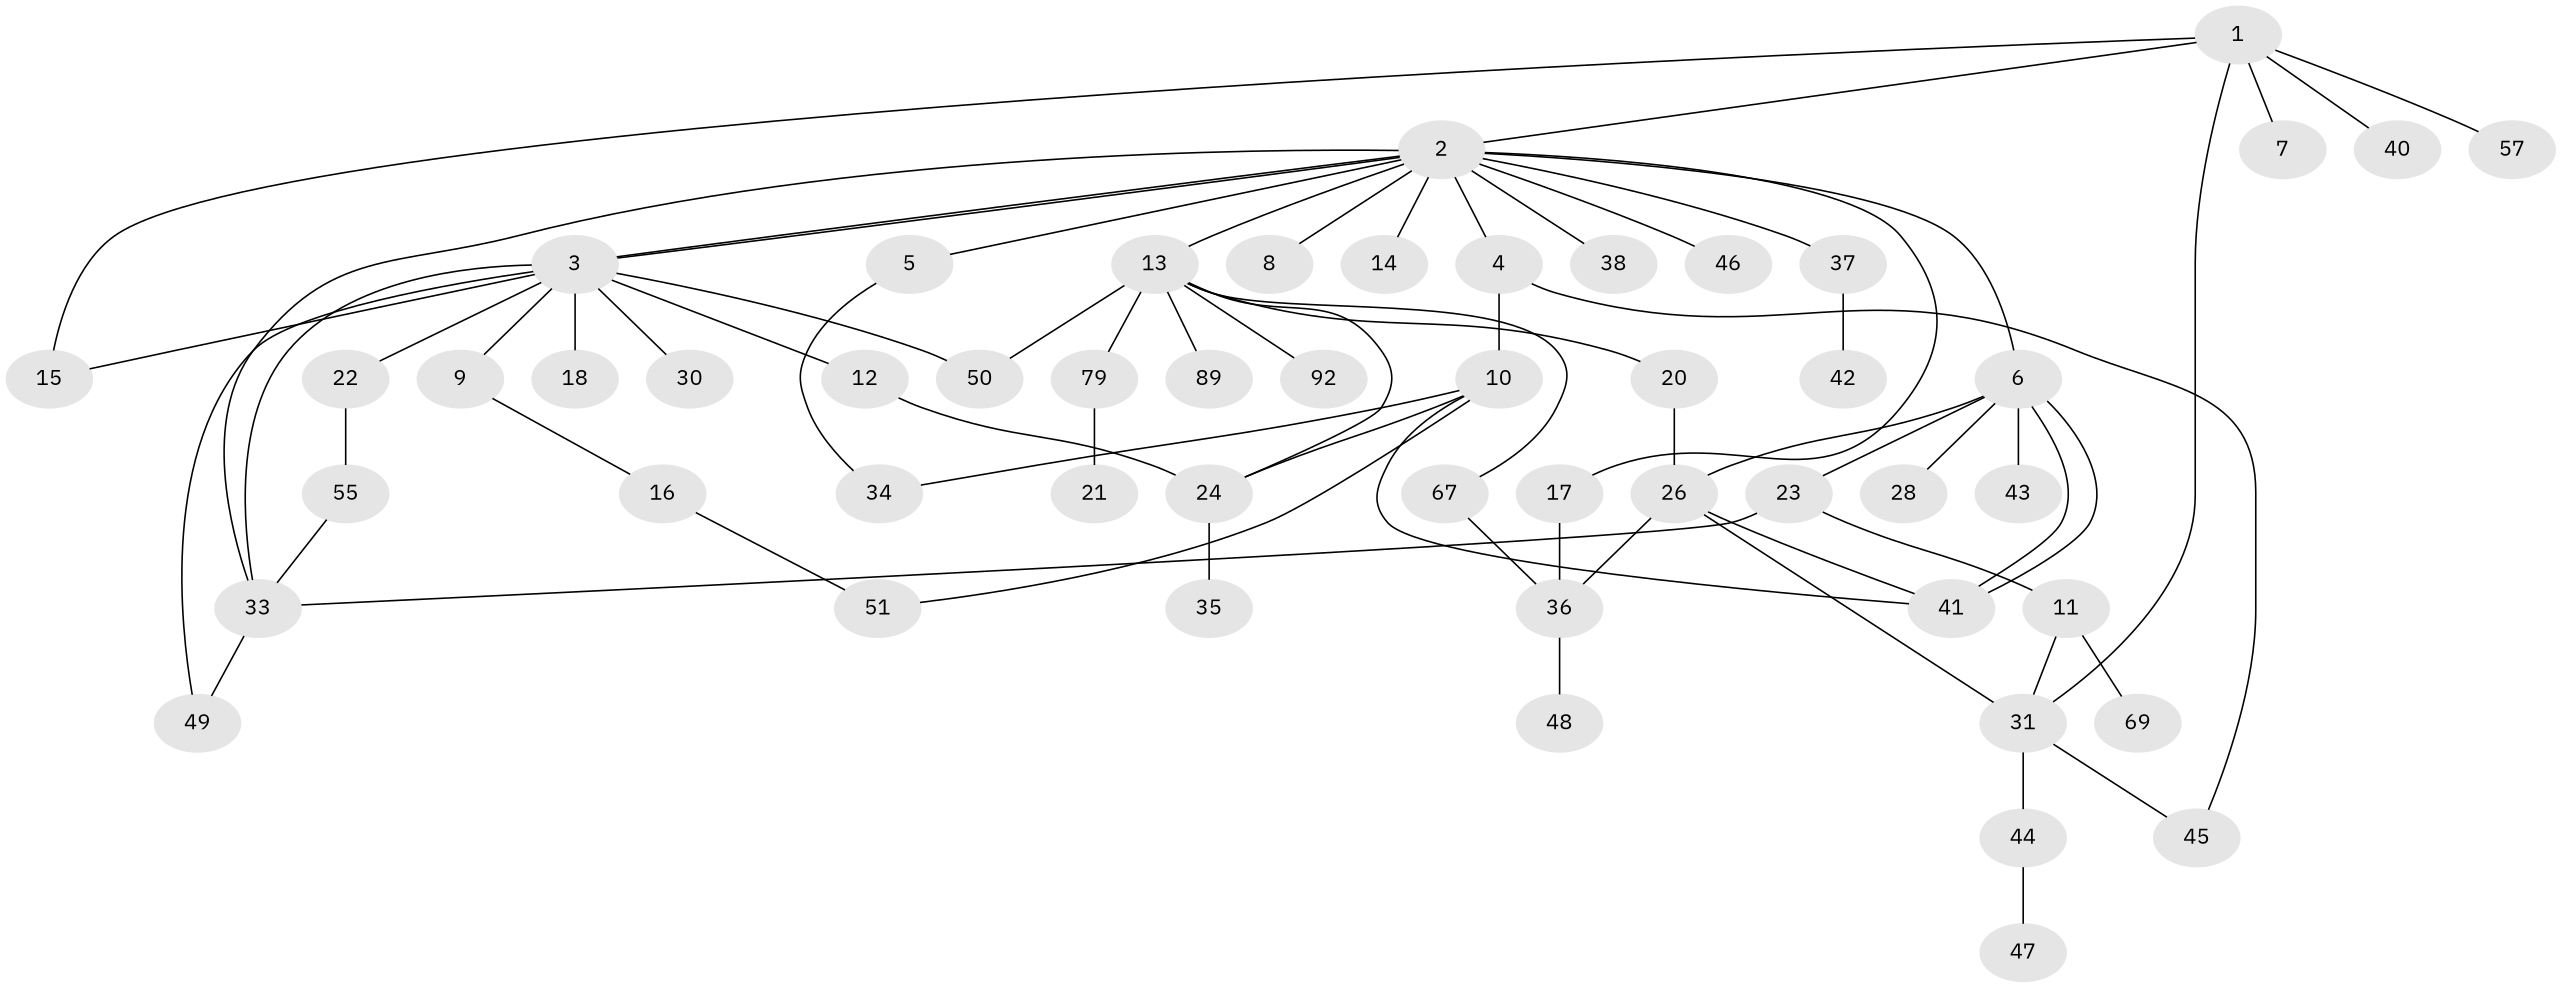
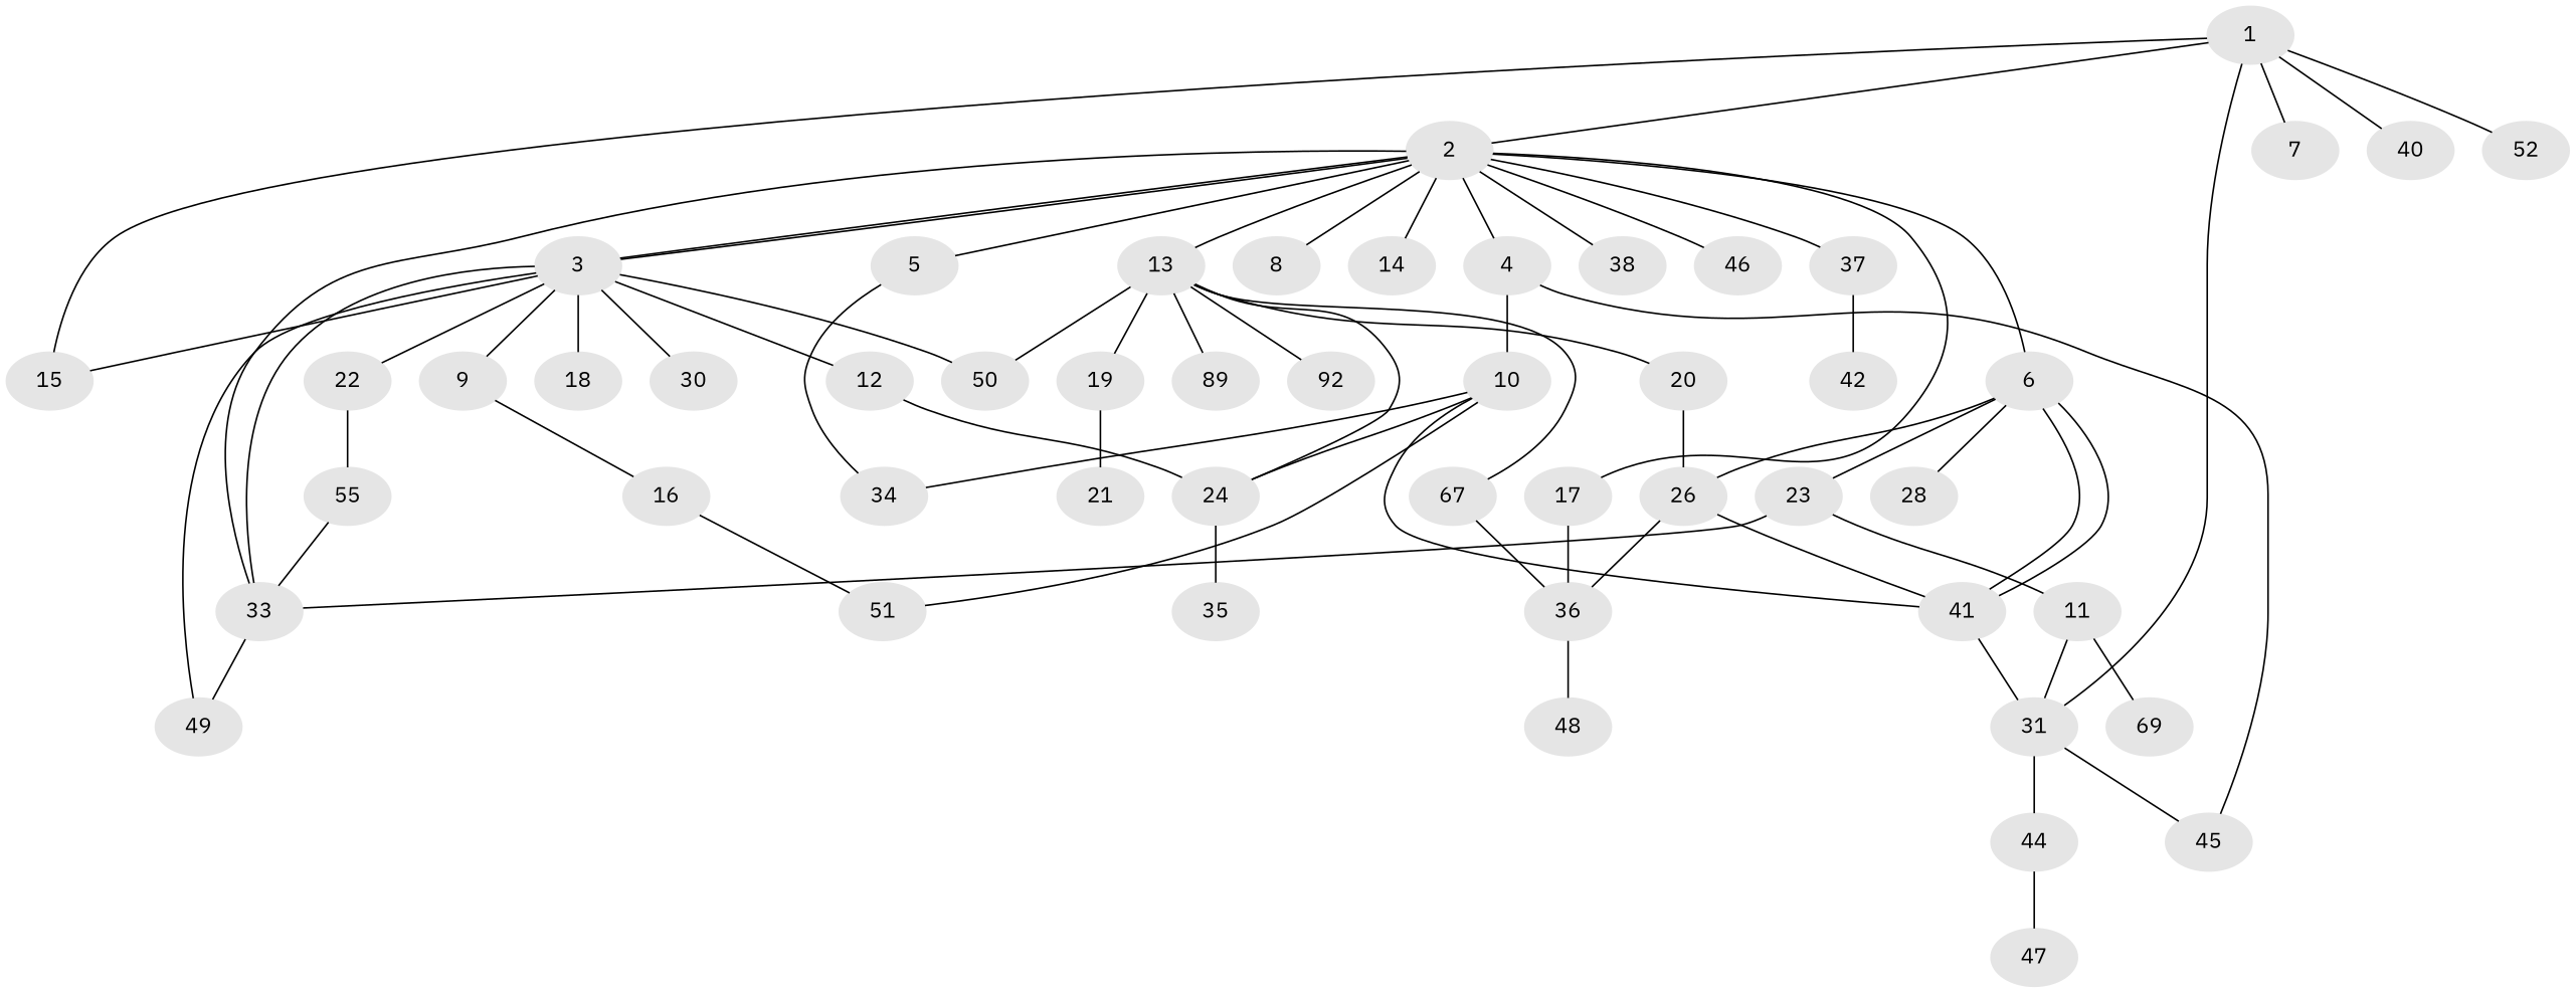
  graph {
    fontname="IBM Plex Sans"
    node [color=gray90 fontname="IBM Plex Sans" style=filled]
    edge [fontname="IBM Plex Sans"]
    1
    2
    7
    15
    31
    40
-   52 [label=57]
+   52
    3
    4
    5
    6
    8
    13
    14
    17
    33
    37
    38
    46
    45
    44
    9
    12
    18
    22
    30
    49
    50
    10
    34
    23
    26
    28
    41
-   43
    24
-   19 [label=79]
+   19
    20
    n39 [label=67]
    n40 [label=89]
    n41 [label=92]
    36
    42
    16
    n45 [label=55]
    35
    51
    11
    n49 [label=69]
    21
    48
    47
    1 -- 2
    1 -- 7
    1 -- 15
    1 -- 31
    1 -- 40
    1 -- 52
    2 -- 3
    2 -- 3
    2 -- 4
    2 -- 5
    2 -- 6
    2 -- 8
    2 -- 13
    2 -- 14
    2 -- 17
    2 -- 33
    2 -- 37
    2 -- 38
    2 -- 46
    31 -- 45
    31 -- 44
    3 -- 15
    3 -- 33
    3 -- 9
    3 -- 12
    3 -- 18
    3 -- 22
    3 -- 30
    3 -- 49
    3 -- 50
    4 -- 45
    4 -- 10
    5 -- 34
    6 -- 23
    6 -- 26
    6 -- 28
    6 -- 41
    6 -- 41
-   6 -- 43
    13 -- 50
    13 -- 24
    13 -- 19
    13 -- 20
    13 -- n39
    13 -- n40
    13 -- n41
    17 -- 36
    33 -- 49
    37 -- 42
    44 -- 47
    9 -- 16
    12 -- 24
    22 -- n45
    10 -- 34
    10 -- 41
    10 -- 24
    10 -- 51
    23 -- 33
    23 -- 11
-   26 -- 31
+   41 -- 31
    26 -- 41
    26 -- 36
    24 -- 35
    19 -- 21
    20 -- 26
    n39 -- 36
    36 -- 48
    16 -- 51
    n45 -- 33
    11 -- 31
    11 -- n49
  }
